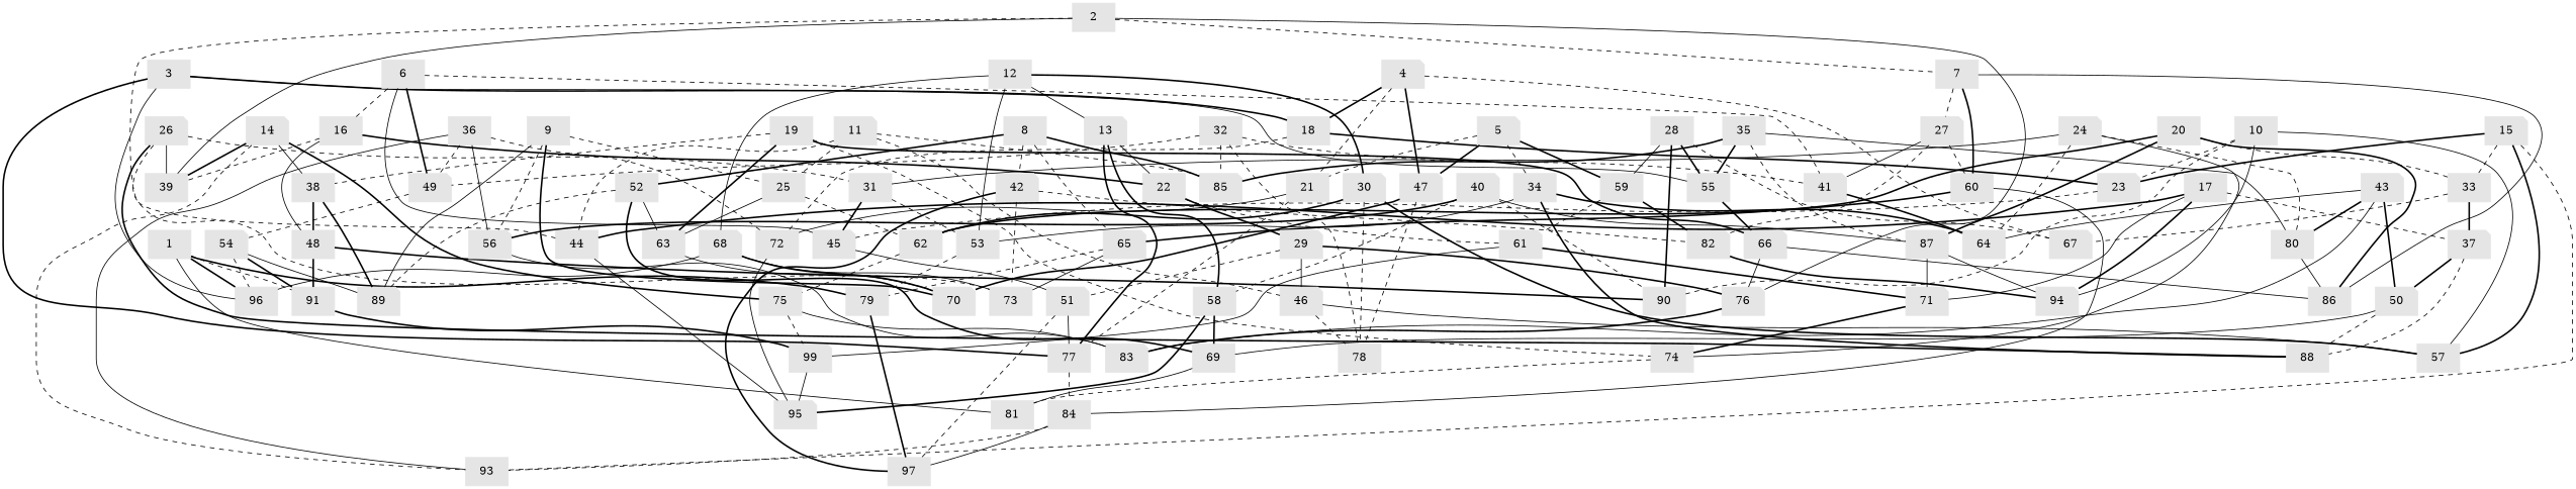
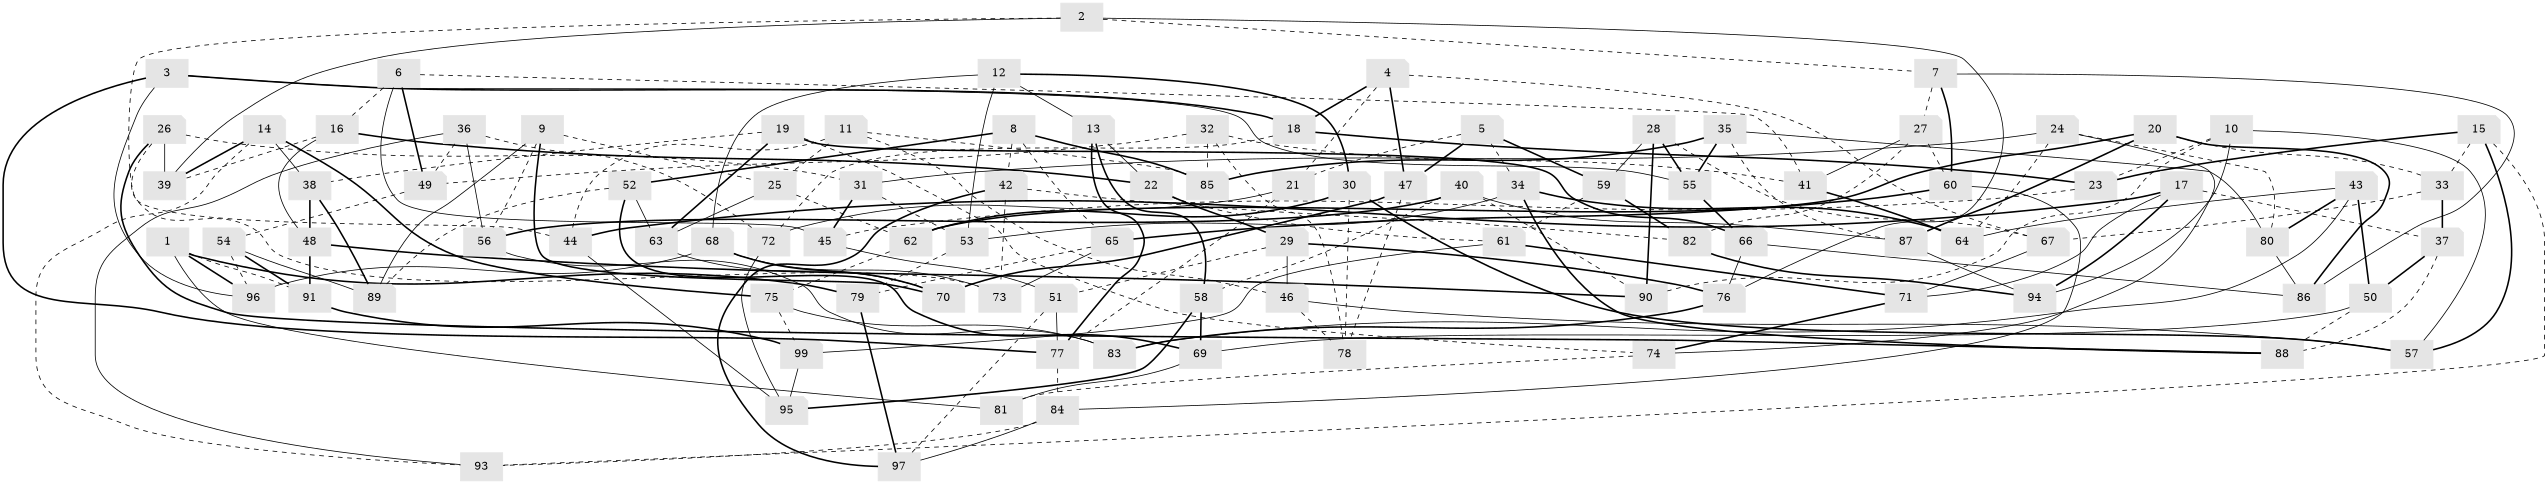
  graph {
    node [color=gray90 shape=box style=filled]
    edge [style=dashed]
    1
    79
    81
    91
    96
    97
    n7 [label=99 shape=note]
    2
    7
    39
    44
    76 [shape=note]
    27 [shape=note]
    60
    86
    95 [shape=note]
    83 [shape=note]
    3
    18
    55
    77
    23 [shape=note]
    72
    66 [shape=note]
    84
    4 [shape=note]
    21
    47 [shape=note]
    67 [shape=note]
    70 [shape=note]
    78
    71 [shape=note]
    5 [shape=note]
    34
    59
    53
    64
    88
    61 [shape=note]
    82 [shape=note]
    6
    16
    41 [shape=note]
    45 [shape=note]
    49 [shape=note]
    22
    48
    51 [shape=note]
    54 [shape=note]
    65 [shape=note]
    42 [shape=note]
    8
    52
    85 [shape=note]
    73
    89 [shape=note]
    63
    69
    9
    25
    56 [shape=note]
    62
    10
    57
    90
    94 [shape=note]
    11 [shape=note]
    46 [shape=note]
    13 [shape=note]
    12
    30 [shape=note]
    68 [shape=note]
    58
    29 [shape=note]
    14 [shape=note]
    38
    75
    93
    15 [shape=note]
    33
    37 [shape=note]
    17
    50 [shape=note]
    74
    19
    20
    87 [shape=note]
    24 [shape=note]
    31
    80
    26 [shape=note]
    28
    32
    35
    36
    40 [shape=note]
    43 [shape=note]
    1 -- 79 [style=bold]
    1 -- 81 [style=solid]
    1 -- 91
    1 -- 96 [style=bold]
    79 -- 97 [style=bold]
    91 -- n7 [style=bold]
    n7 -- 95 [style=solid]
    2 -- 7
    2 -- 39 [style=solid]
    2 -- 44
    2 -- 76 [style=solid]
    7 -- 27
    7 -- 60 [style=bold]
    7 -- 86 [style=solid]
    44 -- 95 [style=solid]
    76 -- 83 [style=bold]
    27 -- 60
    27 -- 82
    27 -- 41 [style=solid]
    60 -- 84 [style=solid]
    60 -- 65 [style=bold]
    3 -- 96 [style=solid]
    3 -- 18 [style=bold]
    3 -- 55 [style=solid]
    3 -- 77 [style=bold]
    18 -- 23 [style=bold]
    18 -- 72
    55 -- 66 [style=bold]
    77 -- 84
    23 -- 45
    72 -- 95 [style=solid]
    66 -- 76 [style=solid]
    66 -- 86 [style=solid]
    84 -- 97 [style=solid]
    84 -- 93
    4 -- 18 [style=bold]
    4 -- 21
    4 -- 47 [style=bold]
    4 -- 67
    21 -- 77
    21 -- 72 [style=solid]
    47 -- 70 [style=bold]
    47 -- 78
-   87 -- 71 [style=solid]
+   67 -- 71 [style=solid]
    71 -- 74 [style=bold]
    5 -- 21
    5 -- 47 [style=bold]
    5 -- 34
    5 -- 59 [style=bold]
    34 -- 53 [style=solid]
    34 -- 64 [style=bold]
    34 -- 88 [style=bold]
    59 -- 61
    59 -- 82 [style=bold]
    53 -- 79
    61 -- n7 [style=solid]
    61 -- 71 [style=bold]
    82 -- 94 [style=bold]
    6 -- 16
    6 -- 41
    6 -- 45 [style=solid]
    6 -- 49 [style=bold]
    16 -- 39
    16 -- 22 [style=bold]
    16 -- 48 [style=solid]
    41 -- 64 [style=bold]
    45 -- 51 [style=solid]
    49 -- 54
    22 -- 61
    22 -- 29 [style=bold]
    48 -- 91 [style=bold]
    48 -- 90 [style=bold]
    51 -- 97
    51 -- 77 [style=solid]
    54 -- 91 [style=bold]
    54 -- 96
    54 -- 89 [style=solid]
    65 -- 79
    65 -- 73 [style=solid]
    42 -- 97 [style=bold]
    42 -- 82
    42 -- 73
    8 -- 65
    8 -- 42
    8 -- 52 [style=bold]
    8 -- 85 [style=bold]
    52 -- 89
    52 -- 63 [style=solid]
    52 -- 69 [style=bold]
    63 -- 70 [style=solid]
    69 -- 81 [style=solid]
    9 -- 70 [style=bold]
    9 -- 89 [style=solid]
    9 -- 25
    9 -- 56
    25 -- 63 [style=solid]
    25 -- 62
    56 -- 83 [style=solid]
    62 -- 75
    10 -- 23
    10 -- 57 [style=solid]
    10 -- 90
    10 -- 94 [style=solid]
    11 -- 44
    11 -- 85
    11 -- 25
    11 -- 46
    46 -- 78
    46 -- 57 [style=solid]
    13 -- 77 [style=bold]
    13 -- 22 [style=solid]
    13 -- 58 [style=bold]
    12 -- 53 [style=solid]
    12 -- 13 [style=solid]
    12 -- 30 [style=bold]
    12 -- 68 [style=solid]
    30 -- 78
    30 -- 62 [style=bold]
    30 -- 57 [style=bold]
    68 -- 96 [style=solid]
    68 -- 70 [style=bold]
    68 -- 73 [style=solid]
    58 -- 95 [style=bold]
    58 -- 69 [style=bold]
    29 -- 76 [style=bold]
    29 -- 51
    29 -- 46 [style=solid]
    14 -- 39 [style=bold]
    14 -- 38 [style=solid]
    14 -- 75 [style=bold]
    14 -- 93
    38 -- 48 [style=bold]
    38 -- 89 [style=bold]
    75 -- n7
    75 -- 83 [style=solid]
    15 -- 23 [style=bold]
    15 -- 57 [style=bold]
    15 -- 93
    15 -- 33
    33 -- 67
    33 -- 37 [style=bold]
    37 -- 88
    37 -- 50 [style=bold]
    17 -- 44 [style=bold]
    17 -- 71 [style=solid]
    17 -- 94 [style=bold]
    17 -- 37
    50 -- 88
    50 -- 69 [style=solid]
    74 -- 81
    19 -- 66 [style=bold]
    19 -- 63 [style=bold]
    19 -- 38
    19 -- 74
    20 -- 86 [style=bold]
    20 -- 62 [style=bold]
    20 -- 33
    20 -- 87 [style=bold]
    87 -- 94 [style=solid]
    24 -- 64
    24 -- 74 [style=solid]
    24 -- 31 [style=solid]
    24 -- 80
    31 -- 53
    31 -- 45 [style=bold]
    80 -- 86 [style=solid]
    26 -- 39 [style=solid]
    26 -- 88 [style=bold]
    26 -- 73
    26 -- 31
    28 -- 55 [style=bold]
    28 -- 67
    28 -- 59 [style=solid]
    28 -- 90 [style=bold]
    32 -- 78
    32 -- 41
    32 -- 49
    32 -- 85
    35 -- 55 [style=bold]
    35 -- 85 [style=bold]
    35 -- 87
    35 -- 80 [style=solid]
    36 -- 72
    36 -- 49
    36 -- 56 [style=solid]
    36 -- 93 [style=solid]
    40 -- 56 [style=bold]
    40 -- 90
    40 -- 58
    40 -- 87 [style=solid]
    43 -- 83 [style=solid]
    43 -- 64 [style=solid]
    43 -- 50 [style=bold]
    43 -- 80 [style=bold]
  }
